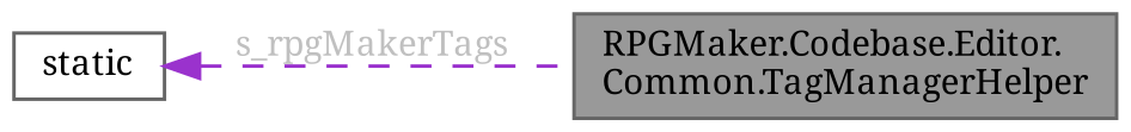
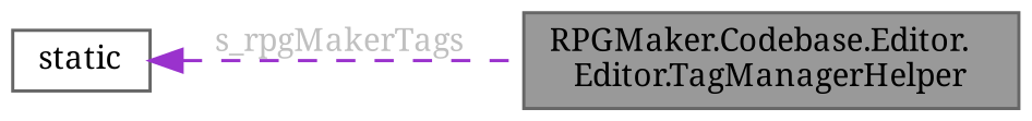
  digraph {
    rankdir=LR
    fontname="Noto Serif"
    node [color=gray40 fontname="Noto Serif" fontsize=10 shape=box style=filled]
-   n1 [fillcolor=grey60 fontcolor=black height=0.2 label="RPGMaker.Codebase.Editor.\lCommon.TagManagerHelper" width=0.4]
+   n1 [fillcolor=grey60 fontcolor=black height=0.2 label="RPGMaker.Codebase.Editor.\lEditor.TagManagerHelper" width=0.4]
    n2 [fillcolor=white height=0.2 label=static width=0.4]
    n2 -> n1 [color=darkorchid3 dir=back fontcolor=grey fontname="Noto Serif" fontsize=10 label=" s_rpgMakerTags" labelfontname=Helvetica labelfontsize=10 style=dashed]
  }
